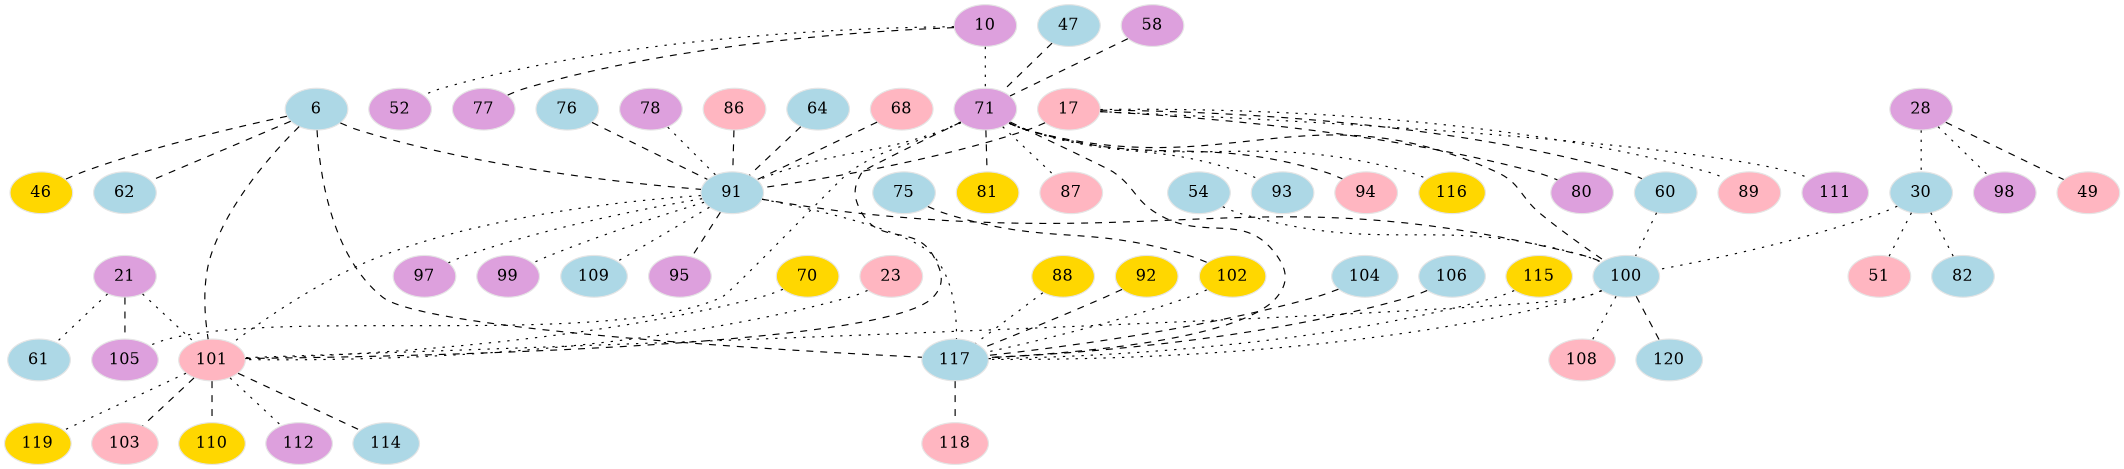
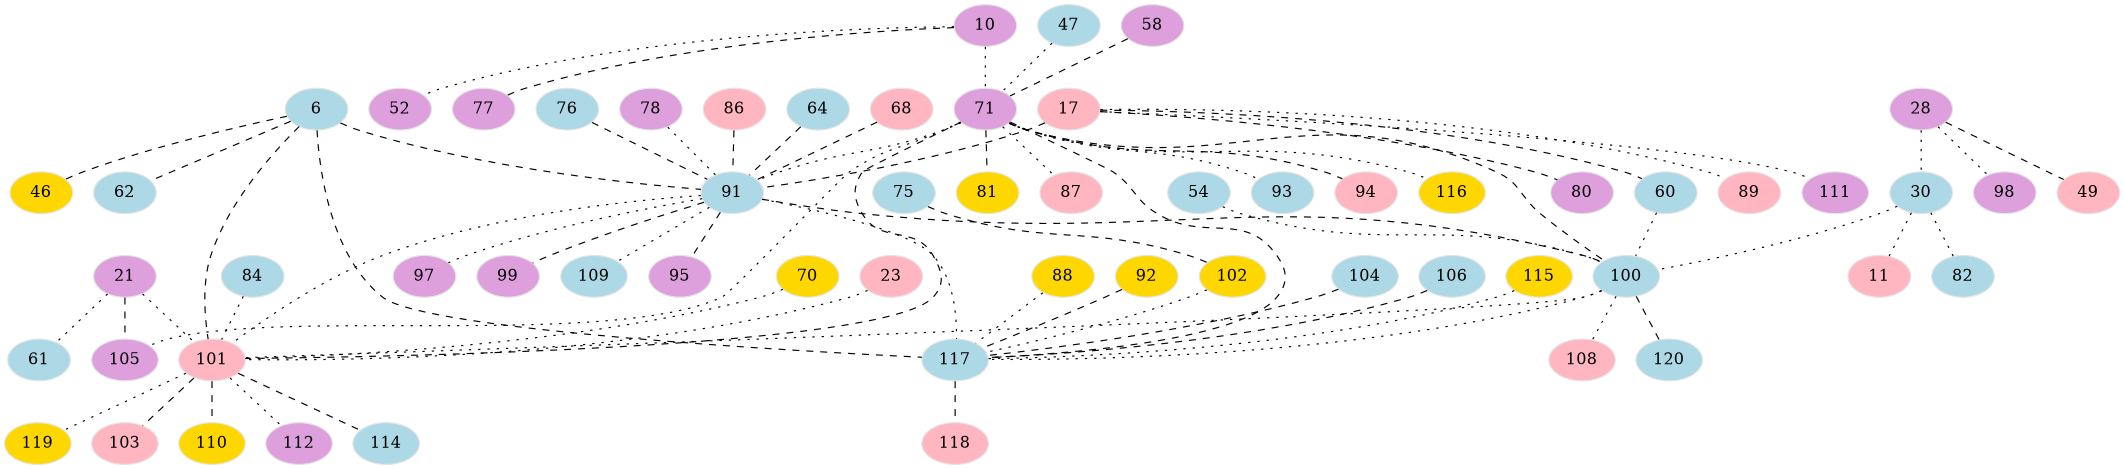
  graph {
    fontname="DejaVu Serif"
    node [color=gray90 fillcolor=lightblue fontname="DejaVu Serif" style=filled]
    edge [fontname="DejaVu Serif" style=dotted]
    6 [super="+2"]
    46 [fillcolor=gold]
    62
    91 [super="+14+18+31+35+53+56"]
    101 [fillcolor=lightpink super="+23+24+63"]
    117 [super="+69+65+32+33+45+73"]
    100 [super="+66+26+39+43+50"]
    95 [fillcolor=plum]
    97 [fillcolor=plum super="+79"]
    99 [fillcolor=plum]
    109 [super="+67"]
    103 [fillcolor=lightpink]
    110 [fillcolor=gold super="+90"]
    112 [fillcolor=plum]
    114
    119 [fillcolor=gold super="+85"]
    118 [fillcolor=lightpink super="+113"]
    10 [fillcolor=plum super="+9"]
    52 [fillcolor=plum]
    71 [fillcolor=plum super="+37+42+44"]
    77 [fillcolor=plum]
    105 [fillcolor=plum]
    81 [fillcolor=gold]
    87 [fillcolor=lightpink]
    93
    94 [fillcolor=lightpink super="+48"]
    116 [fillcolor=gold]
    17 [fillcolor=lightpink super="+16"]
    60
    80 [fillcolor=plum super="+72"]
    89 [fillcolor=lightpink]
    111 [fillcolor=plum super="+57"]
    21 [fillcolor=plum super="+19"]
    61
    28 [fillcolor=plum super="+27"]
    30 [super="+29"]
    49 [fillcolor=lightpink super="+38"]
    98 [fillcolor=plum]
-   51 [fillcolor=lightpink]
+   51 [fillcolor=lightpink label=11]
    82
    108 [fillcolor=lightpink super="+107"]
    120
    47
    54
    58 [fillcolor=plum]
    64
    68 [fillcolor=lightpink]
    70 [fillcolor=gold]
    102 [fillcolor=gold]
    75
    76 [super="+34"]
    78 [fillcolor=plum]
    n53 [fillcolor=lightpink label=23]
+   84
    86 [fillcolor=lightpink]
    88 [fillcolor=gold super="+59"]
    92 [fillcolor=gold]
    104
    106
    115 [fillcolor=gold]
    6 -- 46 [style=dashed]
    6 -- 62 [style=dashed]
    6 -- 91 [style=dashed]
    6 -- 101 [style=dashed]
    6 -- 117 [style=dashed weight=8]
    91 -- 101 [weight=2]
    91 -- 117 [weight=2]
    91 -- 100 [style=dashed]
    91 -- 95 [style=dashed]
    91 -- 97
-   91 -- 99
+   91 -- 99 [style=dashed]
    91 -- 109
    101 -- 103 [style=dashed]
    101 -- 110 [style=dashed]
    101 -- 112
    101 -- 114 [style=dashed]
    101 -- 119
    117 -- 118 [style=dashed]
    100 -- 101
    100 -- 117
    100 -- 108
    100 -- 120 [style=dashed]
    10 -- 52
    10 -- 71 [weight=8]
    10 -- 77 [style=dashed]
    71 -- 91 [weight=2]
    71 -- 101 [style=dashed]
    71 -- 117 [style=dashed]
    71 -- 100 [style=dashed weight=2]
    71 -- 105
    71 -- 81 [style=dashed]
    71 -- 87
    71 -- 93
    71 -- 94 [style=dashed]
    71 -- 116
    17 -- 91 [style=dashed weight=8]
    17 -- 60 [style=dashed]
    17 -- 80 [style=dashed]
    17 -- 89
    17 -- 111
    60 -- 100
    21 -- 101 [weight=8]
    21 -- 105 [style=dashed]
    21 -- 61
    28 -- 30 [weight=4]
    28 -- 49 [style=dashed]
    28 -- 98
    30 -- 100 [weight=4]
    30 -- 51
    30 -- 82
-   47 -- 71 [style=dashed]
+   47 -- 71
    54 -- 100
    58 -- 71 [style=dashed]
    64 -- 91 [style=dashed]
    68 -- 91 [style=dashed]
    70 -- 101
    102 -- 117
    75 -- 102 [style=dashed]
    76 -- 91 [style=dashed]
    78 -- 91
    n53 -- 101
+   84 -- 101
    86 -- 91 [style=dashed]
    88 -- 117
    92 -- 117 [style=dashed]
    104 -- 117 [style=dashed]
    106 -- 117 [style=dashed]
    115 -- 117
  }
